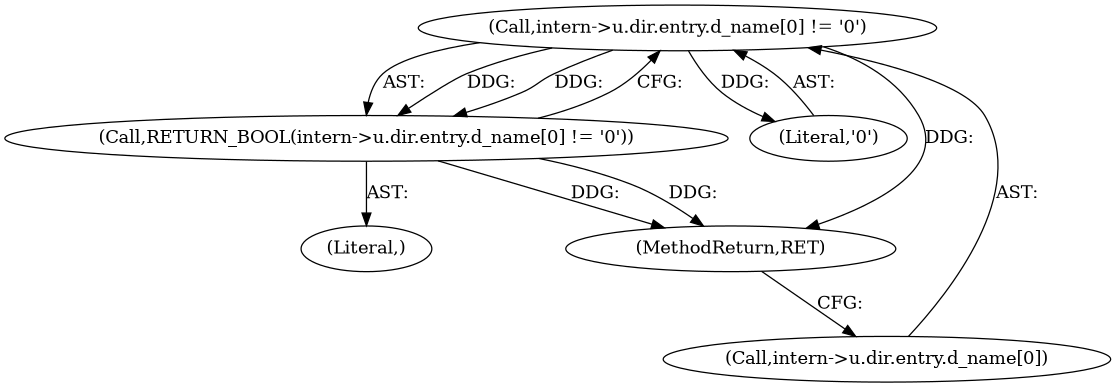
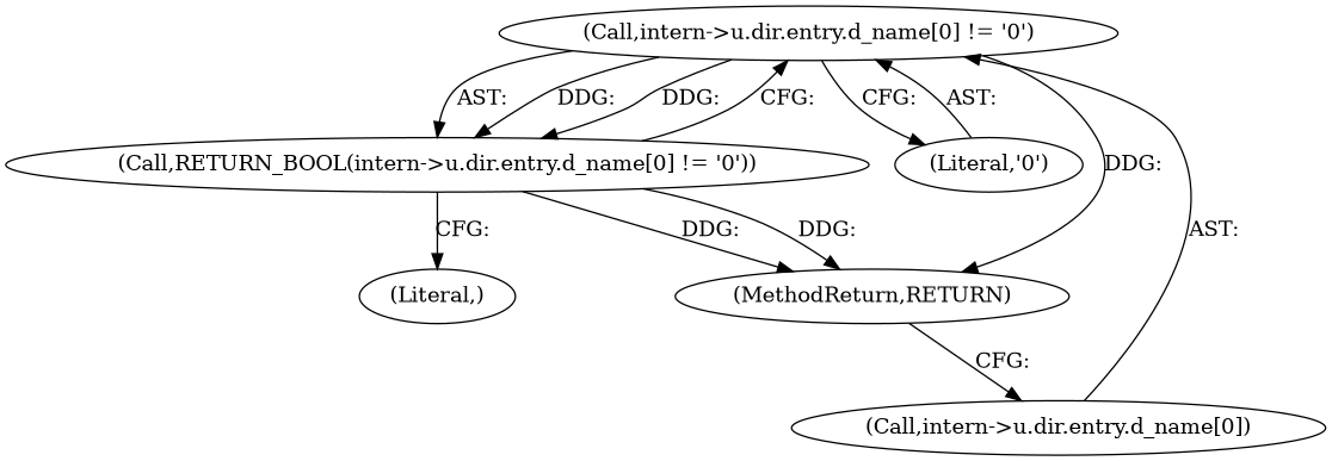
  digraph {
    n1 [label="(Call,intern->u.dir.entry.d_name[0] != '\0')"]
    n2 [label="(Call,RETURN_BOOL(intern->u.dir.entry.d_name[0] != '\0'))"]
    n3 [label="(Literal,'\0')"]
-   n4 [label="(MethodReturn,RET)"]
+   n4 [label="(MethodReturn,RETURN)"]
    n5 [label="(Literal,)"]
    n6 [label="(Call,intern->u.dir.entry.d_name[0])"]
    n1 -> n2 [label="AST: "]
    n1 -> n2 [label="DDG: "]
    n1 -> n2 [label="DDG: "]
-   n1 -> n3 [label="DDG: "]
+   n1 -> n3 [label="CFG: "]
    n1 -> n4 [label="DDG: "]
    n2 -> n1 [label="CFG: "]
    n2 -> n4 [label="DDG: "]
    n2 -> n4 [label="DDG: "]
-   n2 -> n5 [label="AST: "]
+   n2 -> n5 [label="CFG: "]
    n3 -> n1 [label="AST: "]
    n4 -> n6 [label="CFG: "]
    n6 -> n1 [label="AST: "]
  }
